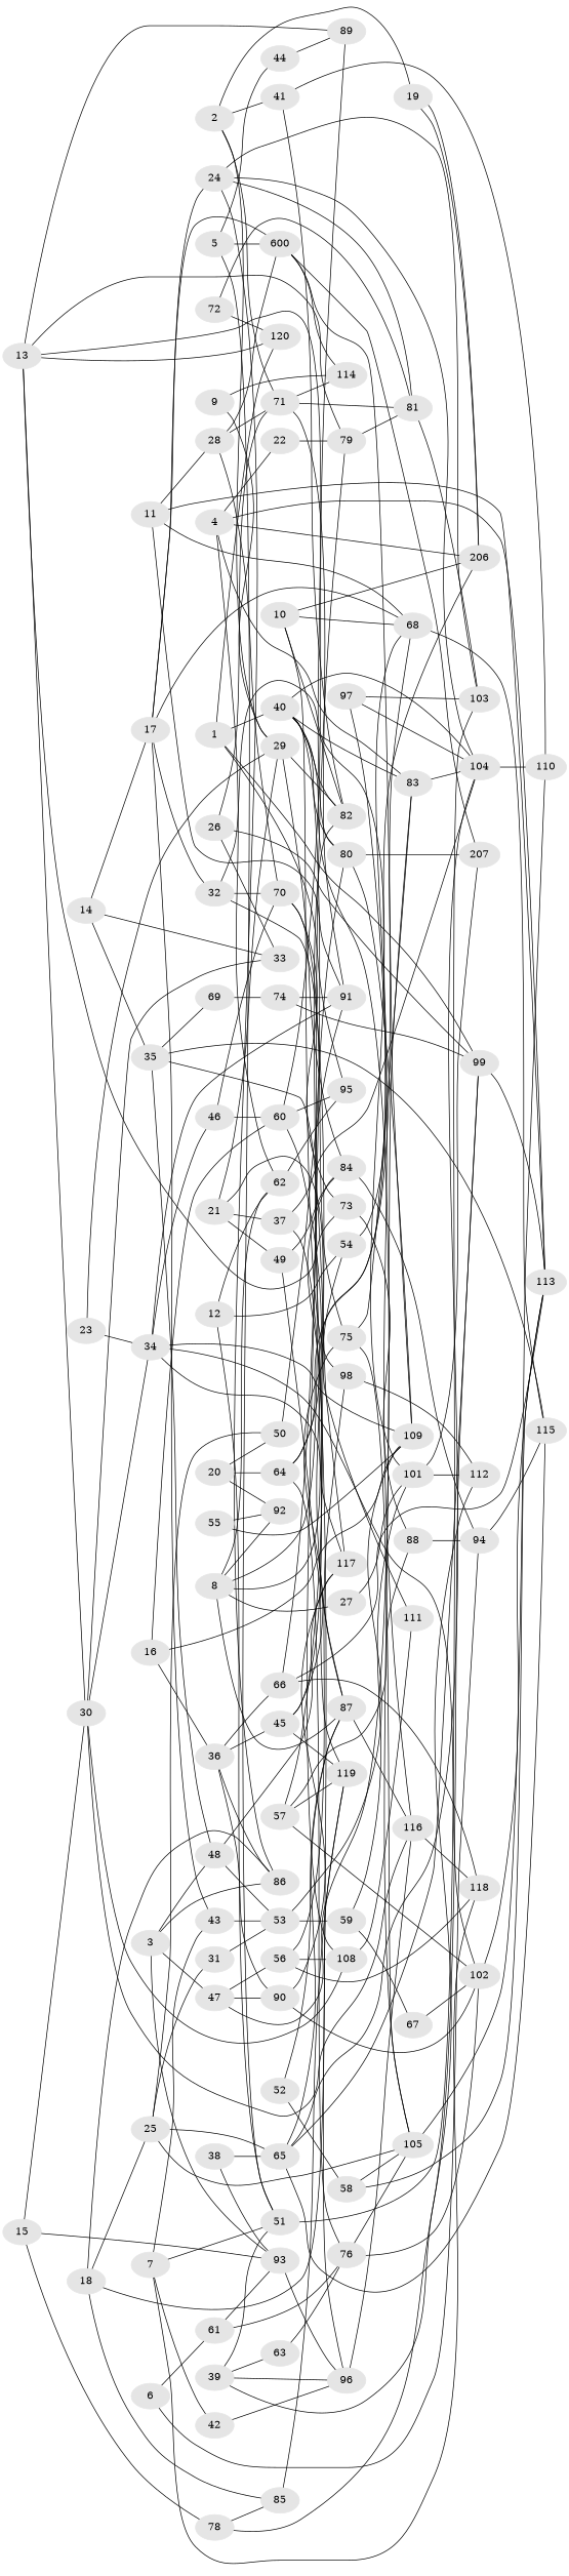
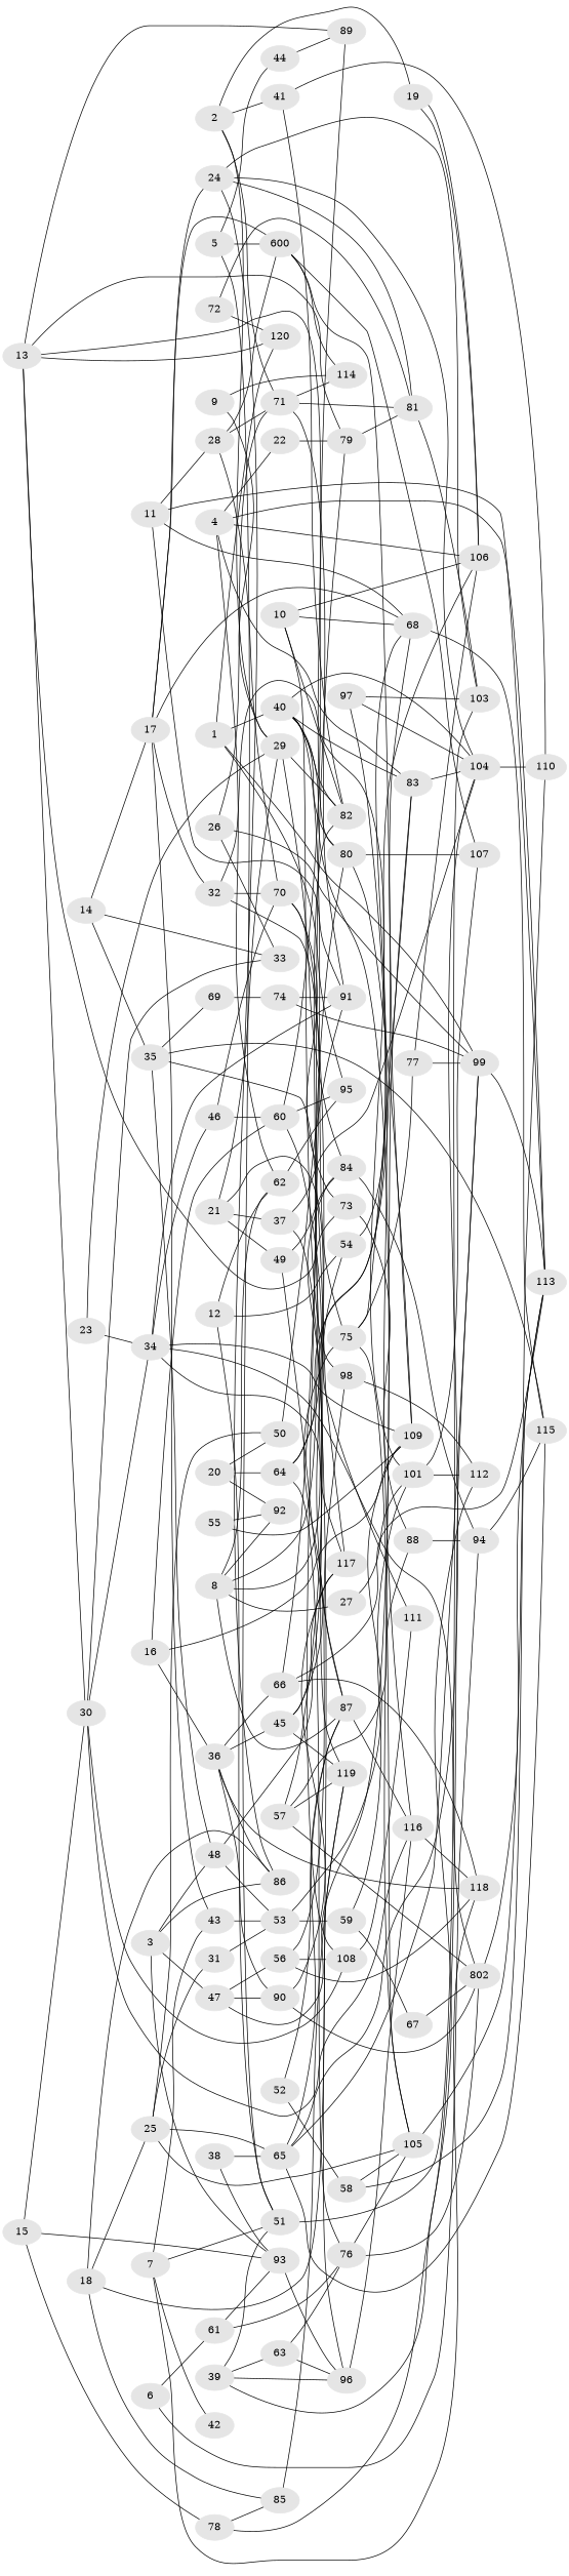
  graph {
    rankdir=LR
    node [color=gray90 style=filled]
    1
    40
    95
    99
    120
    83
    82
    80
    104
    105
    108
    113
    2
    19
    29
    41
    71
-   106 [label=206]
+   106
    84
    110
    114
    91
    81
    3
    47
    48
    86
    93
    90
    56
    53
    117
    96
    4
    22
    62
    79
    5
    44
    51
    n41 [label=600]
    89
    103
    109
-   107 [label=207]
+   107
    6
    61
    94
    76
    115
    7
    42
    43
    118
    8
    27
    68
    87
    92
    101
    116
    9
    10
    98
    112
    11
    28
    70
    12
    54
    13
    30
    73
    33
    34
    88
    14
    17
    35
    24
    32
    69
    15
    78
    85
    16
    36
    60
    45
    66
    119
    18
    25
    50
    31
    65
    20
    64
    21
    37
    49
    111
    23
    46
-   102
+   102 [label=802]
    26
    75
    59
    74
    38
    39
    63
+   77
    52
    58
    67
    55
    57
    72
    97
    1 -- 40
    1 -- 95
    1 -- 99
    1 -- 120
    40 -- 83
    40 -- 82
    40 -- 80
    40 -- 104
    40 -- 105
    40 -- 108
    99 -- 113
    83 -- 104
    80 -- 109
    80 -- 107
    104 -- 110
    105 -- 110
    108 -- 111
    2 -- 19
    2 -- 29
    2 -- 41
    2 -- 71
    19 -- 106
    19 -- 106
    29 -- 82
    29 -- 84
    41 -- 82
    41 -- 110
    71 -- 114
    71 -- 91
    71 -- 81
    84 -- 94
    81 -- 103
    3 -- 47
    3 -- 48
    3 -- 86
    3 -- 93
    47 -- 83
    47 -- 90
    47 -- 56
    48 -- 53
    48 -- 117
    93 -- 96
    90 -- 117
    90 -- 102
    56 -- 108
    56 -- 118
    56 -- 98
    53 -- 109
    53 -- 59
    96 -- 116
    4 -- 83
    4 -- 113
    4 -- 106
    4 -- 22
    4 -- 62
    22 -- 79
    62 -- 95
    79 -- 81
    5 -- 44
    5 -- 51
    5 -- n41
    44 -- 89
    51 -- 103
    n41 -- 114
    n41 -- 109
    n41 -- 107
    6 -- 61
    6 -- 94
    61 -- 93
    61 -- 76
    94 -- 115
    76 -- 105
    76 -- 102
    7 -- 51
    7 -- 42
    7 -- 43
    7 -- 118
-   42 -- 96
+   63 -- 96
    43 -- 53
    8 -- 82
    8 -- 62
    8 -- 27
    8 -- 68
    8 -- 87
    8 -- 92
    27 -- 101
    68 -- 115
    87 -- 116
    101 -- 107
    101 -- 112
    116 -- 118
    9 -- 29
    9 -- 114
    10 -- 82
    10 -- 106
    10 -- 68
    10 -- 98
    98 -- 112
    11 -- 113
    11 -- 91
    11 -- 68
    11 -- 28
    28 -- 71
    28 -- n41
    28 -- 70
    70 -- 73
    70 -- 75
    12 -- 62
    12 -- 51
    12 -- 54
    54 -- 68
    13 -- 120
    13 -- 80
    13 -- 79
    13 -- 89
    13 -- 30
    13 -- 73
    30 -- 108
    30 -- 116
    30 -- 33
    30 -- 34
    73 -- 88
    34 -- 91
    34 -- 117
    34 -- 109
    34 -- 46
    34 -- 102
    88 -- 94
    14 -- 33
    14 -- 17
    14 -- 35
    17 -- n41
    17 -- 43
    17 -- 68
    17 -- 24
    17 -- 32
    35 -- 48
    35 -- 117
    35 -- 115
    35 -- 69
    24 -- 104
    24 -- 81
    24 -- 86
    24 -- 103
    32 -- 101
    32 -- 70
    32 -- 119
    69 -- 74
    15 -- 93
    15 -- 30
    15 -- 78
    78 -- 99
    78 -- 85
    85 -- 119
    16 -- 109
    16 -- 36
    16 -- 60
    36 -- 86
    36 -- 90
+   36 -- 118
    36 -- 45
    36 -- 66
    60 -- 95
    60 -- 89
    60 -- 87
    45 -- 54
    45 -- 119
    45 -- 75
    66 -- 113
    66 -- 79
    66 -- 118
    18 -- 86
    18 -- 85
    18 -- 119
    18 -- 25
    25 -- 105
    25 -- 50
    25 -- 31
    25 -- 65
    50 -- 91
    31 -- 53
    65 -- 99
    65 -- 104
    65 -- 115
    65 -- 87
    20 -- 92
    20 -- 50
    20 -- 64
    64 -- 106
    64 -- 84
    64 -- 76
    21 -- 29
    21 -- 37
    21 -- 49
    21 -- 111
    37 -- 104
    37 -- 96
    49 -- 84
    49 -- 87
    23 -- 29
    23 -- 34
    46 -- 70
    46 -- 60
    102 -- 113
    26 -- 99
    26 -- 71
    26 -- 33
    75 -- 83
    75 -- 105
+   75 -- 77
    59 -- 101
    59 -- 67
    74 -- 99
    74 -- 91
    38 -- 93
    38 -- 65
    39 -- 96
    39 -- 51
    39 -- 112
    39 -- 63
    63 -- 76
+   77 -- 99
+   77 -- 106
    52 -- 87
    52 -- 58
    58 -- 105
    58 -- 113
    67 -- 102
    55 -- 109
    55 -- 92
    57 -- 80
    57 -- 88
    57 -- 119
    57 -- 102
    72 -- 120
    72 -- 81
    97 -- 104
    97 -- 103
    97 -- 116
  }
